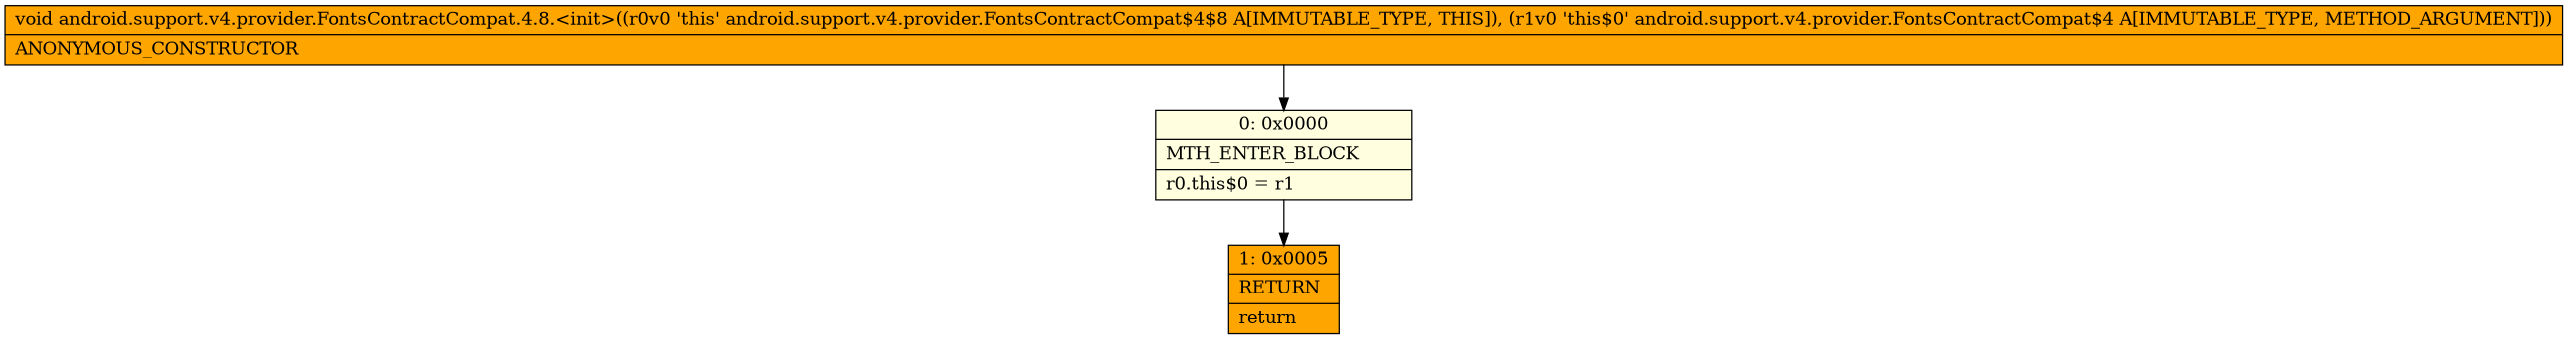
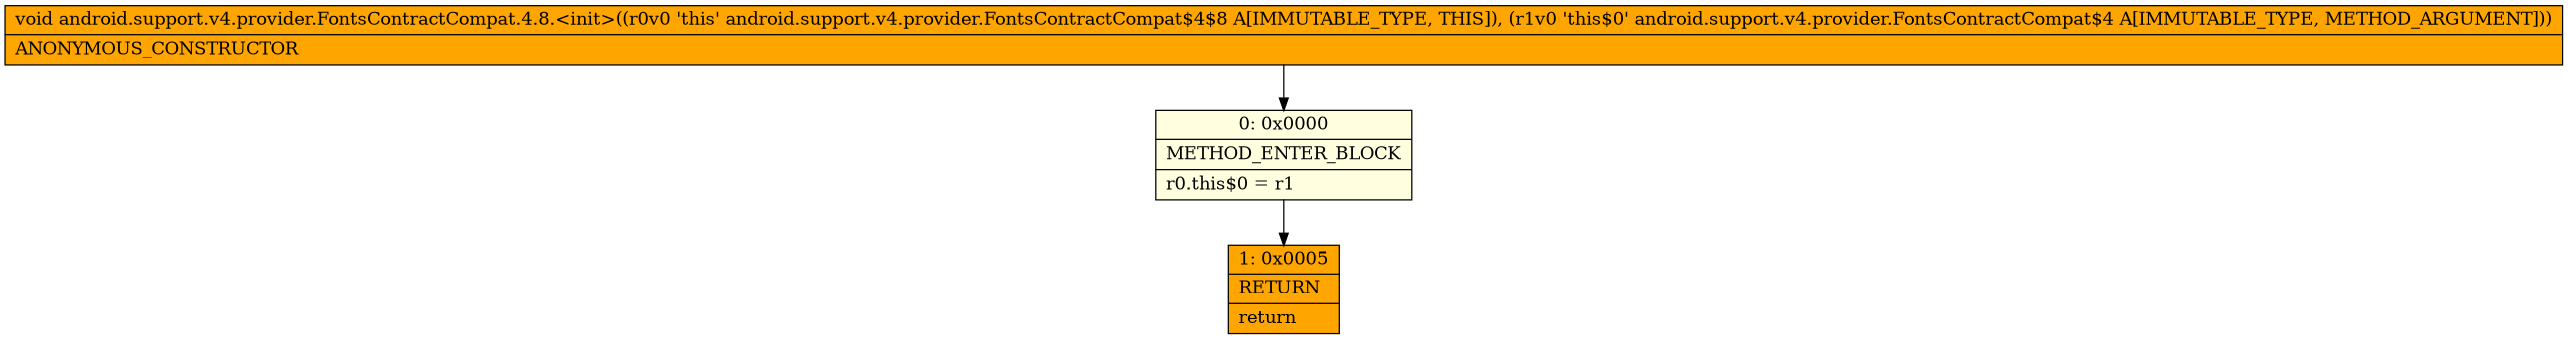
  digraph {
    node [shape=record style=filled fillcolor=orange]
-   n1 [label="{0\:\ 0x0000|MTH_ENTER_BLOCK\l|r0.this$0 = r1\l}" fillcolor=lightyellow]
+   n1 [label="{0\:\ 0x0000|METHOD_ENTER_BLOCK\l|r0.this$0 = r1\l}" fillcolor=lightyellow]
    n2 [label="{1\:\ 0x0005|RETURN\l|return\l}"]
    n3 [label="{void android.support.v4.provider.FontsContractCompat.4.8.\<init\>((r0v0 'this' android.support.v4.provider.FontsContractCompat$4$8 A[IMMUTABLE_TYPE, THIS]), (r1v0 'this$0' android.support.v4.provider.FontsContractCompat$4 A[IMMUTABLE_TYPE, METHOD_ARGUMENT]))  | ANONYMOUS_CONSTRUCTOR\l}"]
    n1 -> n2
    n3 -> n1
  }
